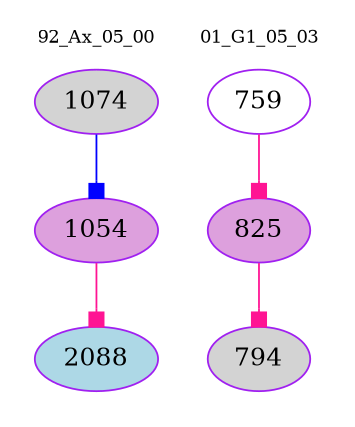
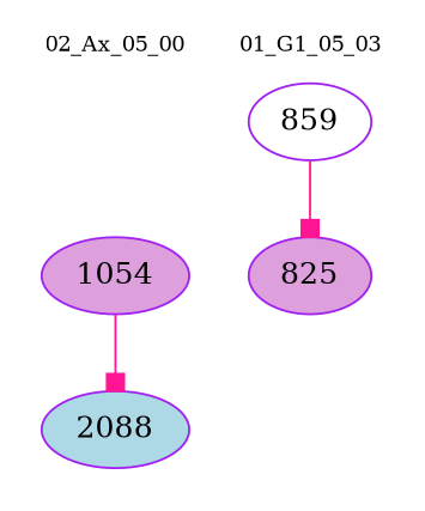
  digraph {
    node [color=purple fillcolor=lightgrey style=filled]
    edge [arrowhead=box color=deeppink]
-   n1 [label=1074]
    n2 [fillcolor=plum label=1054]
    n3 [fillcolor=lightblue label=2088]
-   n4 [fillcolor=white label=759]
+   n4 [fillcolor=white label=859]
    n5 [fillcolor=plum label=825]
-   n6 [label=794]
    subgraph cluster_1 {
      color=white
      fontsize=10
-     label="92_Ax_05_00"
-     n1
+     label="02_Ax_05_00"
      n2
      n3
    }
    subgraph cluster_2 {
      color=white
      fontsize=10
      label="01_G1_05_03"
      n4
      n5
-     n6
    }
-   n1 -> n2 [color=blue]
    n2 -> n3
    n4 -> n5
-   n5 -> n6
  }
